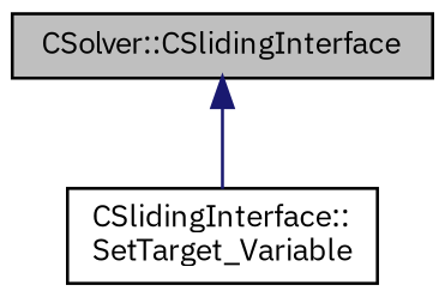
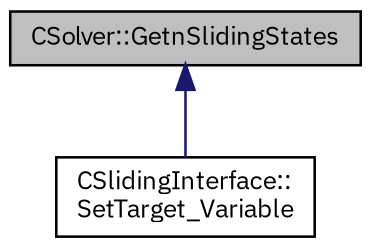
  digraph {
    rankdir=TB
    fontname="IBM Plex Sans"
    node [color=black fontname="IBM Plex Sans" fontsize=10 shape=record style=filled]
-   n1 [fillcolor=grey75 fontcolor=black height=0.2 label="CSolver::CSlidingInterface" width=0.4]
+   n1 [fillcolor=grey75 fontcolor=black height=0.2 label="CSolver::GetnSlidingStates" width=0.4]
    n2 [fillcolor=white height=0.2 label="CSlidingInterface::\lSetTarget_Variable" width=0.4]
    n1 -> n2 [color=midnightblue dir=back fontname="IBM Plex Sans" fontsize=10 labelfontname=Helvetica labelfontsize=10 style=solid]
  }
